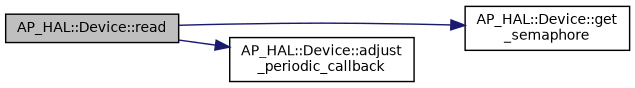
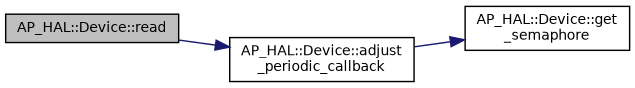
  digraph {
    rankdir=LR
    node [color=black fillcolor=white fontname=Helvetica fontsize=10 shape=record style=filled]
    edge [color=midnightblue fontname=Helvetica fontsize=10 labelfontname=Helvetica labelfontsize=10 style=solid]
    n1 [fillcolor=grey75 fontcolor=black height=0.2 label="AP_HAL::Device::read" width=0.4]
    n2 [height=0.2 label="AP_HAL::Device::get\l_semaphore" width=0.4]
    n3 [height=0.2 label="AP_HAL::Device::adjust\l_periodic_callback" width=0.4]
-   n1 -> n2
+   n3 -> n2
    n1 -> n3
  }
